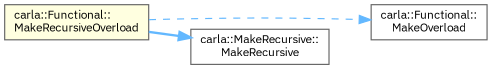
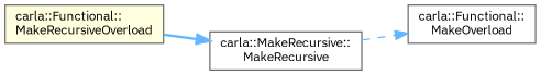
  digraph {
    fontname="IBM Plex Sans"
    rankdir=LR
    node [color=grey40 fillcolor=white fontname="IBM Plex Sans" fontsize=10 shape=box style=filled]
    edge [color=steelblue1 fontname="IBM Plex Sans" fontsize=10 labelfontname=Helvetica labelfontsize=10]
    n1 [color=gray40 fillcolor=lightyellow fontcolor=black height=0.2 label="carla::Functional::\lMakeRecursiveOverload" width=0.4]
    n2 [height=0.2 label="carla::Functional::\lMakeOverload" width=0.4]
    n3 [height=0.2 label="carla::MakeRecursive::\lMakeRecursive" width=0.4]
-   n1 -> n2 [style=dashed]
+   n3 -> n2 [style=dashed]
    n1 -> n3 [style=bold]
  }
